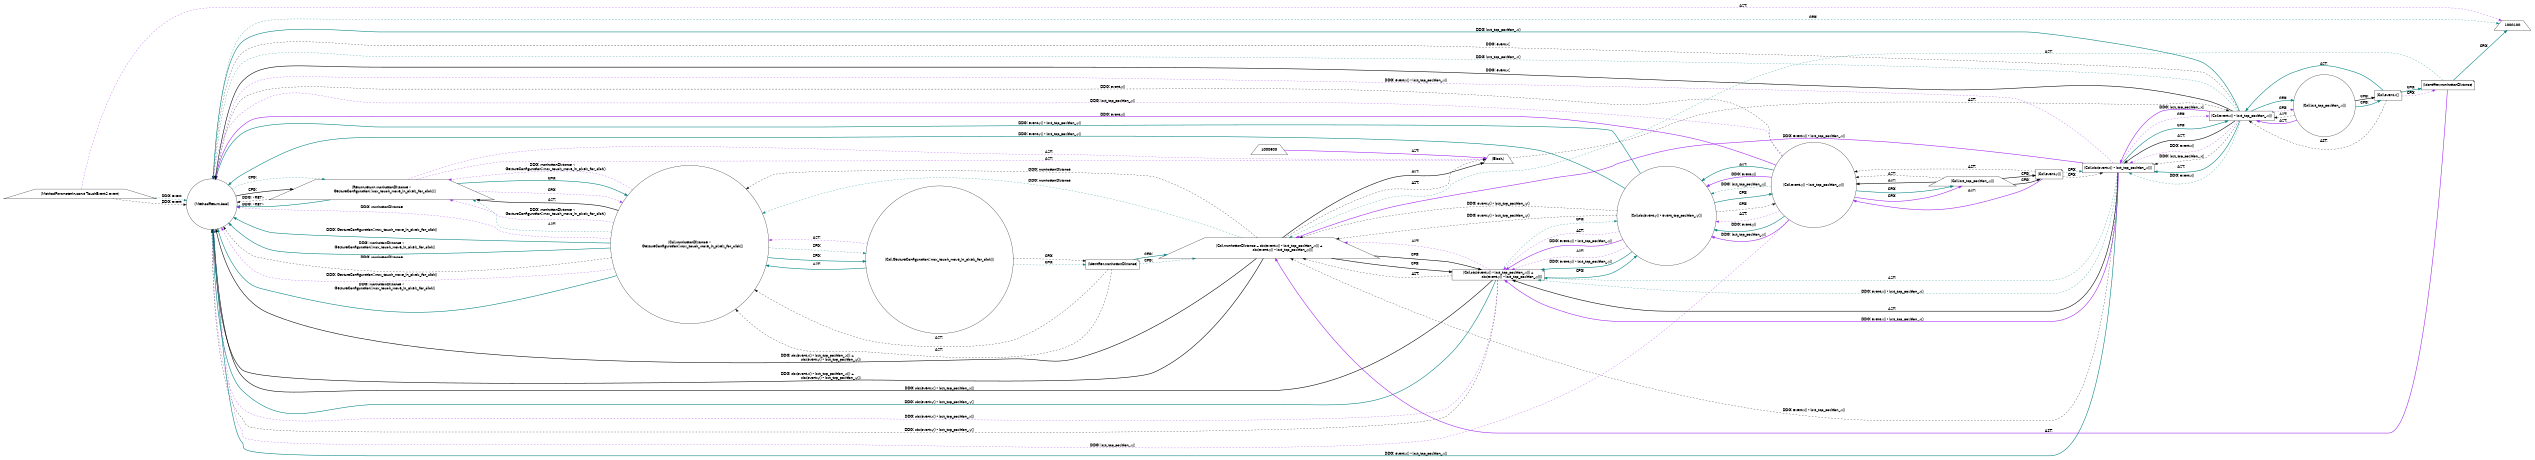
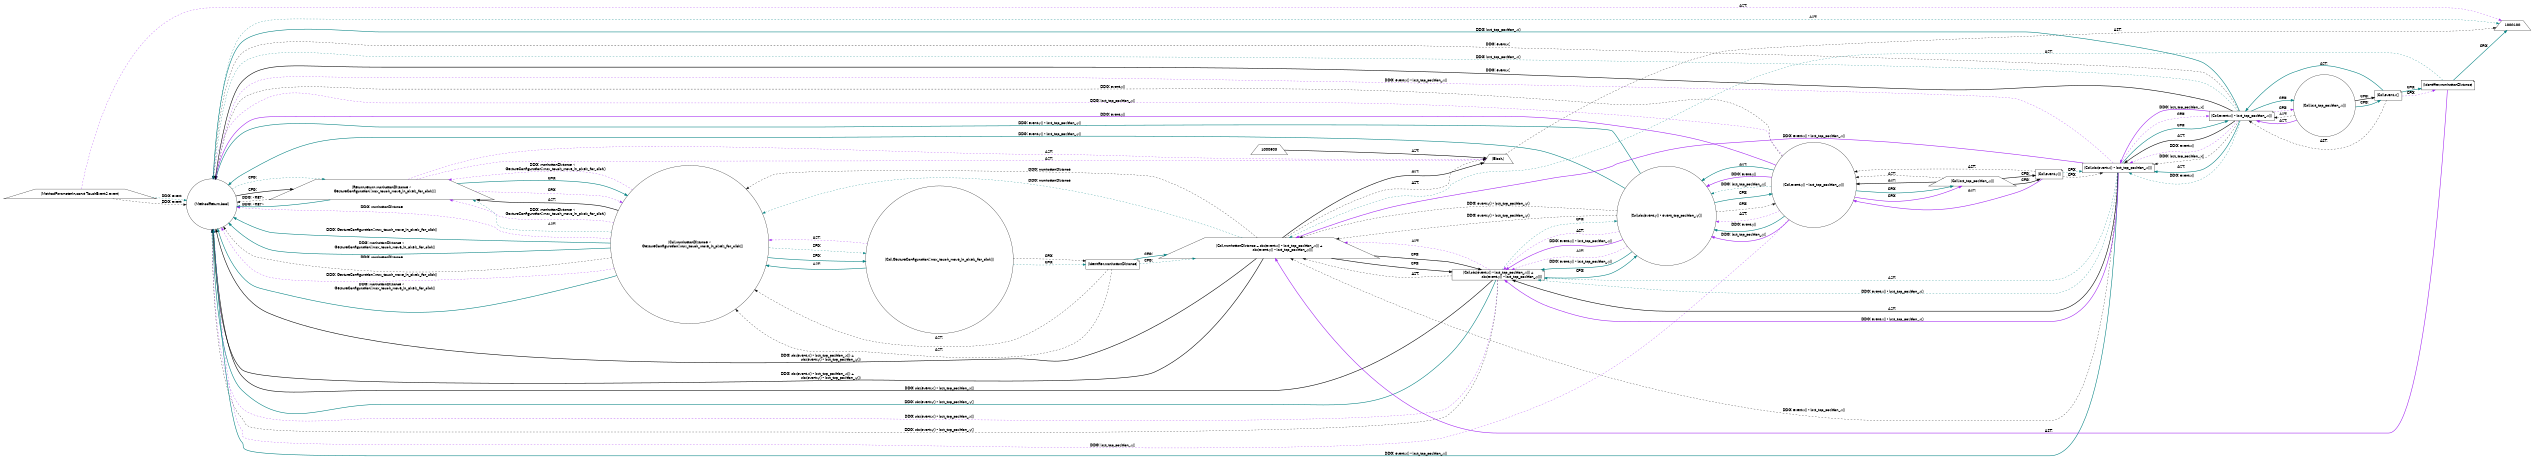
  digraph {
    fontname=Lato
    rankdir=LR
    node [fontname=Lato shape=trapezium]
    edge [color=teal fontname=Lato style=dashed]
    n1 [label="(MethodReturn,bool)" shape=circle]
    n2 [label="(Return,return manhattanDistance <\n      GestureConfiguration::max_touch_move_in_pixels_for_click();)"]
    1000100
    n4 [label="(Block,)"]
    n5 [label="(Call,manhattanDistance <\n      GestureConfiguration::max_touch_move_in_pixels_for_click())" shape=circle]
    n6 [label="(MethodParameterIn,const TouchEvent& event)"]
    n7 [label="(Call,abs(event.x() - last_tap_position_.x()) +\n                           abs(event.y() - last_tap_position_.y()))" shape=note]
    n8 [label="(Call,manhattanDistance = abs(event.x() - last_tap_position_.x()) +\n                           abs(event.y() - last_tap_position_.y()))"]
    n9 [label="(Call,abs(event.y() - event_tap_position_.y()))" shape=circle]
    n10 [label="(Call,event.y() - last_tap_position_.y())" shape=circle]
    n11 [label="(Call,abs(event.x() - last_tap_position_.x()))" shape=note]
    n12 [label="(Call,event.x() - last_tap_position_.x())" shape=note]
    n13 [label="(Call,last_tap_position_.x())" shape=circle]
    n14 [label="(Call,event.x())" shape=note]
    n15 [label="(Identifier,manhattanDistance)" shape=note]
    n16 [label="(Call,GestureConfiguration::max_touch_move_in_pixels_for_click())" shape=circle]
    n17 [label="(Call,last_tap_position_.y())"]
    n18 [label="(Call,event.y())" shape=note]
    n19 [label="(Identifier,manhattanDistance)" shape=note]
    n20 [label=1000503]
    n1 -> n2 [label="CFG: "]
    n1 -> n2 [color=black label="CFG: " style=bold]
-   n1 -> 1000100 [label="CFG: "]
+   n1 -> 1000100 [label="AST: "]
    n2 -> n1 [color=black label="DDG: <RET>"]
    n2 -> n1 [label="DDG: <RET>" style=bold]
    n2 -> n4 [color=purple label="AST: "]
    n2 -> n4 [color=purple label="AST: "]
    n2 -> n5 [label="CFG: " style=bold]
    n2 -> n5 [color=purple label="CFG: "]
-   n4 -> n12 [color=black label="AST: "]
+   n4 -> 1000100 [color=black label="AST: "]
    n5 -> n1 [color=purple label="DDG: manhattanDistance"]
    n5 -> n1 [label="DDG: GestureConfiguration::max_touch_move_in_pixels_for_click()" style=bold]
    n5 -> n1 [label="DDG: manhattanDistance <\n      GestureConfiguration::max_touch_move_in_pixels_for_click()" style=bold]
    n5 -> n1 [color=black label="DDG: manhattanDistance"]
    n5 -> n1 [color=purple label="DDG: GestureConfiguration::max_touch_move_in_pixels_for_click()"]
    n5 -> n1 [label="DDG: manhattanDistance <\n      GestureConfiguration::max_touch_move_in_pixels_for_click()" style=bold]
    n5 -> n2 [color=black label="AST: " style=bold]
    n5 -> n2 [color=purple label="DDG: manhattanDistance <\n      GestureConfiguration::max_touch_move_in_pixels_for_click()"]
    n5 -> n2 [label="AST: "]
    n5 -> n2 [color=purple label="DDG: manhattanDistance <\n      GestureConfiguration::max_touch_move_in_pixels_for_click()"]
    n5 -> n16 [label="CFG: "]
    n5 -> n16 [label="CFG: " style=bold]
    n6 -> n1 [color=black label="DDG: event"]
    n6 -> n1 [label="DDG: event"]
    n6 -> 1000100 [color=purple label="AST: "]
    n7 -> n1 [color=purple label="DDG: abs(event.x() - last_tap_position_.x())"]
    n7 -> n1 [color=black label="DDG: abs(event.y() - last_tap_position_.y())"]
    n7 -> n1 [color=black label="DDG: abs(event.x() - last_tap_position_.x())" style=bold]
    n7 -> n1 [label="DDG: abs(event.y() - last_tap_position_.y())" style=bold]
    n7 -> n8 [color=black label="AST: "]
    n7 -> n8 [color=purple label="AST: "]
    n7 -> n9 [label="CFG: " style=bold]
    n7 -> n9 [label="CFG: "]
    n8 -> n1 [color=black label="DDG: abs(event.x() - last_tap_position_.x()) +\n                           abs(event.y() - last_tap_position_.y())" style=bold]
    n8 -> n1 [color=black label="DDG: abs(event.x() - last_tap_position_.x()) +\n                           abs(event.y() - last_tap_position_.y())" style=bold]
    n8 -> n4 [color=black label="AST: " style=bold]
    n8 -> n4 [color=black label="AST: "]
    n8 -> n5 [color=black label="DDG: manhattanDistance"]
    n8 -> n5 [label="DDG: manhattanDistance"]
    n8 -> n7 [color=black label="CFG: " style=bold]
    n8 -> n7 [color=black label="CFG: " style=bold]
    n9 -> n1 [label="DDG: event.y() - last_tap_position_.y()" style=bold]
    n9 -> n1 [label="DDG: event.y() - last_tap_position_.y()" style=bold]
    n9 -> n7 [color=purple label="AST: "]
    n9 -> n7 [color=purple label="DDG: event.y() - last_tap_position_.y()" style=bold]
    n9 -> n7 [color=purple label="AST: "]
    n9 -> n7 [label="DDG: event.y() - last_tap_position_.y()" style=bold]
    n9 -> n8 [color=black label="DDG: event.y() - last_tap_position_.y()"]
    n9 -> n8 [color=black label="DDG: event.y() - last_tap_position_.y()"]
    n9 -> n10 [label="CFG: " style=bold]
    n9 -> n10 [color=black label="CFG: "]
    n10 -> n1 [color=purple label="DDG: last_tap_position_.y()"]
    n10 -> n1 [color=black label="DDG: event.y()"]
    n10 -> n1 [color=purple label="DDG: last_tap_position_.y()"]
    n10 -> n1 [color=purple label="DDG: event.y()" style=bold]
    n10 -> n9 [color=purple label="AST: "]
    n10 -> n9 [label="DDG: event.y()" style=bold]
    n10 -> n9 [color=purple label="DDG: last_tap_position_.y()" style=bold]
    n10 -> n9 [label="AST: " style=bold]
    n10 -> n9 [color=purple label="DDG: event.y()" style=bold]
    n10 -> n9 [label="DDG: last_tap_position_.y()"]
    n10 -> n17 [label="CFG: " style=bold]
    n10 -> n17 [color=purple label="CFG: " style=bold]
    n11 -> n1 [label="DDG: event.x() - last_tap_position_.x()" style=bold]
    n11 -> n1 [color=purple label="DDG: event.x() - last_tap_position_.x()"]
    n11 -> n7 [label="AST: "]
    n11 -> n7 [label="DDG: event.x() - last_tap_position_.x()"]
    n11 -> n7 [color=black label="AST: " style=bold]
    n11 -> n7 [color=purple label="DDG: event.x() - last_tap_position_.x()" style=bold]
    n11 -> n8 [color=purple label="DDG: event.x() - last_tap_position_.x()" style=bold]
    n11 -> n8 [color=black label="DDG: event.x() - last_tap_position_.x()"]
    n11 -> n12 [color=purple label="CFG: "]
    n11 -> n12 [label="CFG: " style=bold]
    n12 -> n1 [label="DDG: last_tap_position_.x()" style=bold]
    n12 -> n1 [color=black label="DDG: event.x()"]
    n12 -> n1 [label="DDG: last_tap_position_.x()"]
    n12 -> n1 [color=black label="DDG: event.x()" style=bold]
    n12 -> n11 [color=black label="AST: " style=bold]
    n12 -> n11 [color=purple label="DDG: event.x()"]
    n12 -> n11 [color=black label="DDG: last_tap_position_.x()"]
    n12 -> n11 [label="AST: " style=bold]
    n12 -> n11 [label="DDG: event.x()"]
    n12 -> n11 [color=purple label="DDG: last_tap_position_.x()" style=bold]
    n12 -> n13 [label="CFG: " style=bold]
    n12 -> n13 [color=purple label="CFG: "]
    n13 -> n12 [color=black label="AST: "]
    n13 -> n12 [color=purple label="AST: " style=bold]
    n13 -> n14 [color=black label="CFG: " style=bold]
    n13 -> n14 [label="CFG: " style=bold]
    n14 -> n12 [label="AST: " style=bold]
    n14 -> n12 [color=black label="AST: "]
    n14 -> n15 [color=purple label="CFG: "]
    n14 -> n15 [label="CFG: " style=bold]
    n15 -> 1000100 [label="CFG: " style=bold]
    n15 -> n8 [color=purple label="AST: " style=bold]
    n15 -> n8 [label="AST: "]
    n16 -> n5 [label="AST: " style=bold]
    n16 -> n5 [color=purple label="AST: "]
    n16 -> n19 [label="CFG: "]
    n16 -> n19 [color=black label="CFG: "]
    n17 -> n10 [color=black label="AST: "]
    n17 -> n10 [color=black label="AST: " style=bold]
    n17 -> n18 [color=black label="CFG: " style=bold]
    n17 -> n18 [color=black label="CFG: " style=bold]
    n18 -> n10 [color=purple label="AST: " style=bold]
    n18 -> n10 [color=black label="AST: "]
    n18 -> n11 [color=black label="CFG: "]
    n18 -> n11 [label="CFG: "]
    n19 -> n5 [color=black label="AST: "]
    n19 -> n5 [color=black label="AST: "]
    n19 -> n8 [label="CFG: " style=bold]
    n19 -> n8 [label="CFG: "]
-   n20 -> n4 [color=purple label="AST: " style=bold]
+   n20 -> n4 [color=black label="AST: " style=bold]
  }
